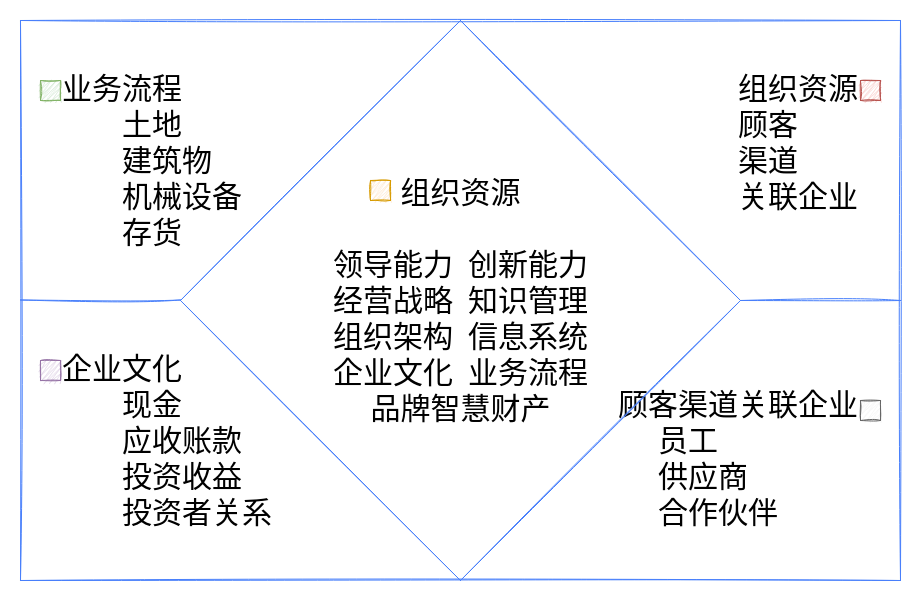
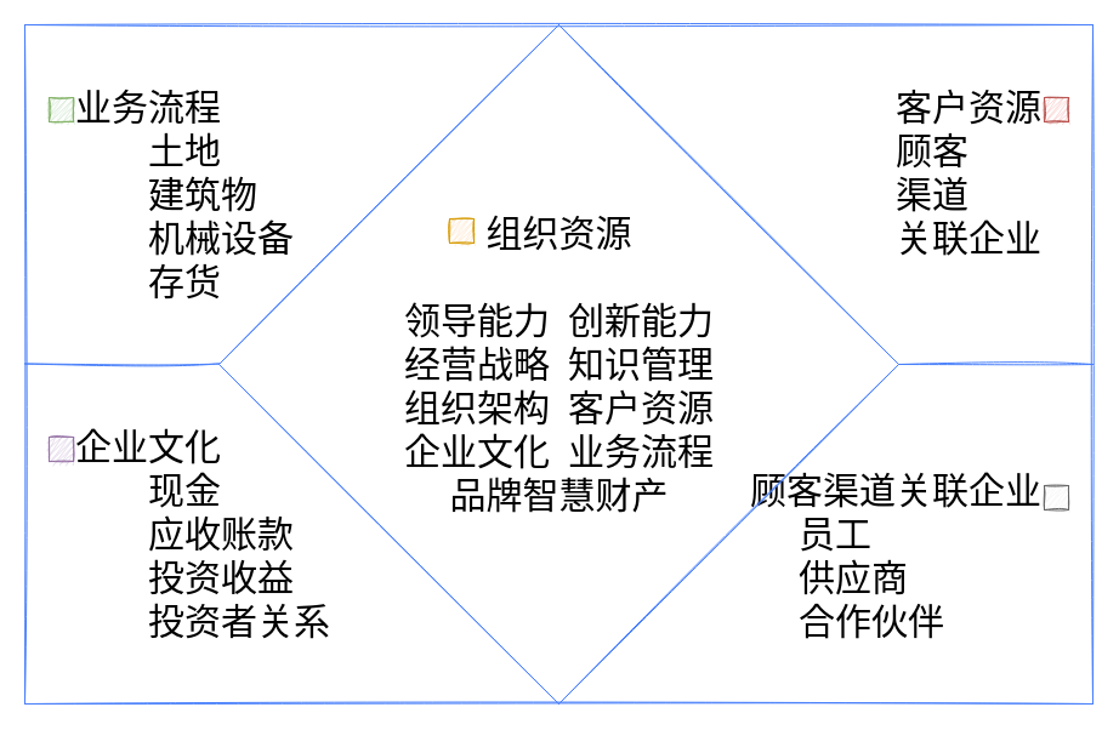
  <mxCell id="0" />
  <mxCell id="1" parent="0" />
  <mxCell id="2" value="" style="group" vertex="1" connectable="0" parent="1"><mxGeometry x="20" y="20" width="880" height="560" as="geometry" /></mxCell>
  <mxCell id="3" value="" style="rounded=0;whiteSpace=wrap;html=1;sketch=1;shadow=0;fillColor=none;fontFamily=FZJingLeiS-R-GB;strokeColor=#487FFB;" vertex="1" parent="2"><mxGeometry width="880" height="560" as="geometry" /></mxCell>
  <mxCell id="4" value="&lt;font style=&quot;font-size: 30px&quot;&gt;业务流程&lt;br&gt;&lt;span style=&quot;white-space: pre&quot;&gt;&#09;&lt;/span&gt;土地&lt;br&gt;&lt;span style=&quot;white-space: pre&quot;&gt;&#09;&lt;/span&gt;建筑物&lt;br&gt;&lt;span style=&quot;white-space: pre&quot;&gt;&#09;&lt;/span&gt;机械设备&lt;br&gt;&lt;span style=&quot;white-space: pre&quot;&gt;&#09;&lt;/span&gt;存货&lt;br&gt;&lt;/font&gt;" style="text;html=1;strokeColor=none;fillColor=none;align=left;verticalAlign=middle;whiteSpace=wrap;rounded=0;shadow=1;sketch=1;fontFamily=FZJingLeiS-R-GB;" vertex="1" parent="2"><mxGeometry x="40" y="40" width="250" height="200" as="geometry" /></mxCell>
- <mxCell id="5" value="&lt;font style=&quot;font-size: 30px&quot;&gt;组织资源&lt;br&gt;&lt;/font&gt;&lt;blockquote style=&quot;margin: 0 0 0 40px ; border: none ; padding: 0px&quot;&gt;&lt;blockquote style=&quot;text-align: justify ; margin: 0px 0px 0px 40px ; border: none ; padding: 0px&quot;&gt;&lt;font style=&quot;font-size: 30px&quot;&gt;顾客&lt;/font&gt;&lt;/blockquote&gt;&lt;blockquote style=&quot;text-align: justify ; margin: 0px 0px 0px 40px ; border: none ; padding: 0px&quot;&gt;&lt;font style=&quot;font-size: 30px&quot;&gt;渠道&lt;/font&gt;&lt;/blockquote&gt;&lt;blockquote style=&quot;text-align: justify ; margin: 0px 0px 0px 40px ; border: none ; padding: 0px&quot;&gt;&lt;span style=&quot;font-size: 30px&quot;&gt;关联企业&lt;/span&gt;&lt;/blockquote&gt;&lt;/blockquote&gt;&lt;font style=&quot;font-size: 30px&quot;&gt;&lt;br&gt;&lt;/font&gt;" style="text;html=1;strokeColor=none;fillColor=none;align=right;verticalAlign=middle;whiteSpace=wrap;rounded=0;shadow=1;sketch=1;fontFamily=FZJingLeiS-R-GB;" vertex="1" parent="2"><mxGeometry x="590" y="40" width="250" height="200" as="geometry" /></mxCell>
+ <mxCell id="5" value="&lt;font style=&quot;font-size: 30px&quot;&gt;客户资源&lt;br&gt;&lt;/font&gt;&lt;blockquote style=&quot;margin: 0 0 0 40px ; border: none ; padding: 0px&quot;&gt;&lt;blockquote style=&quot;text-align: justify ; margin: 0px 0px 0px 40px ; border: none ; padding: 0px&quot;&gt;&lt;font style=&quot;font-size: 30px&quot;&gt;顾客&lt;/font&gt;&lt;/blockquote&gt;&lt;blockquote style=&quot;text-align: justify ; margin: 0px 0px 0px 40px ; border: none ; padding: 0px&quot;&gt;&lt;font style=&quot;font-size: 30px&quot;&gt;渠道&lt;/font&gt;&lt;/blockquote&gt;&lt;blockquote style=&quot;text-align: justify ; margin: 0px 0px 0px 40px ; border: none ; padding: 0px&quot;&gt;&lt;span style=&quot;font-size: 30px&quot;&gt;关联企业&lt;/span&gt;&lt;/blockquote&gt;&lt;/blockquote&gt;&lt;font style=&quot;font-size: 30px&quot;&gt;&lt;br&gt;&lt;/font&gt;" style="text;html=1;strokeColor=none;fillColor=none;align=right;verticalAlign=middle;whiteSpace=wrap;rounded=0;shadow=1;sketch=1;fontFamily=FZJingLeiS-R-GB;" vertex="1" parent="2"><mxGeometry x="590" y="40" width="250" height="200" as="geometry" /></mxCell>
  <mxCell id="6" value="&lt;font style=&quot;font-size: 30px&quot;&gt;企业文化&lt;br&gt;&lt;span style=&quot;white-space: pre&quot;&gt;&#09;&lt;/span&gt;现金&lt;br&gt;&lt;span style=&quot;white-space: pre&quot;&gt;&#09;&lt;/span&gt;应收账款&lt;br&gt;&lt;span style=&quot;white-space: pre&quot;&gt;&#09;&lt;/span&gt;投资收益&lt;br&gt;&lt;span style=&quot;white-space: pre&quot;&gt;&#09;&lt;/span&gt;投资者关系&lt;br&gt;&lt;/font&gt;" style="text;html=1;strokeColor=none;fillColor=none;align=left;verticalAlign=middle;whiteSpace=wrap;rounded=0;shadow=1;sketch=1;fontFamily=FZJingLeiS-R-GB;" vertex="1" parent="2"><mxGeometry x="40" y="320" width="250" height="200" as="geometry" /></mxCell>
  <mxCell id="7" value="&lt;font style=&quot;font-size: 30px&quot;&gt;&lt;br&gt;顾客渠道关联企业&lt;br&gt;&lt;/font&gt;&lt;blockquote style=&quot;margin: 0 0 0 40px ; border: none ; padding: 0px&quot;&gt;&lt;div style=&quot;text-align: justify&quot;&gt;&lt;span style=&quot;font-size: 30px&quot;&gt;员工&lt;/span&gt;&lt;/div&gt;&lt;span style=&quot;font-size: 30px&quot;&gt;&lt;div style=&quot;text-align: justify&quot;&gt;&lt;span&gt;供应商&lt;/span&gt;&lt;/div&gt;&lt;/span&gt;&lt;font style=&quot;font-size: 30px&quot;&gt;&lt;div style=&quot;text-align: justify&quot;&gt;&lt;span&gt;合作伙伴&lt;/span&gt;&lt;/div&gt;&lt;/font&gt;&lt;/blockquote&gt;" style="text;html=1;strokeColor=none;fillColor=none;align=right;verticalAlign=middle;whiteSpace=wrap;rounded=0;shadow=1;sketch=1;fontFamily=FZJingLeiS-R-GB;" vertex="1" parent="2"><mxGeometry x="590" y="320" width="250" height="200" as="geometry" /></mxCell>
  <mxCell id="8" value="" style="rhombus;whiteSpace=wrap;html=1;shadow=0;sketch=1;fontFamily=FZJingLeiS-R-GB;fontSize=30;fillColor=none;strokeColor=#487FFB;" vertex="1" parent="2"><mxGeometry x="160" width="560" height="560" as="geometry" /></mxCell>
- <mxCell id="9" value="&lt;div&gt;&lt;font style=&quot;font-size: 30px&quot;&gt;组织资源&lt;/font&gt;&lt;/div&gt;&lt;div&gt;&lt;font style=&quot;font-size: 30px&quot;&gt;&lt;br&gt;&lt;/font&gt;&lt;/div&gt;&lt;div&gt;&lt;font style=&quot;font-size: 30px&quot;&gt;领导能力&amp;nbsp; 创新能力&lt;/font&gt;&lt;/div&gt;&lt;div&gt;&lt;font style=&quot;font-size: 30px&quot;&gt;经营战略&amp;nbsp; 知识管理&lt;/font&gt;&lt;/div&gt;&lt;div&gt;&lt;font style=&quot;font-size: 30px&quot;&gt;组织架构&amp;nbsp; 信息系统&lt;/font&gt;&lt;/div&gt;&lt;div&gt;&lt;font style=&quot;font-size: 30px&quot;&gt;企业文化&amp;nbsp; 业务流程&lt;/font&gt;&lt;/div&gt;&lt;div&gt;&lt;font style=&quot;font-size: 30px&quot;&gt;品牌智慧财产&lt;/font&gt;&lt;/div&gt;" style="text;html=1;strokeColor=none;fillColor=none;align=center;verticalAlign=middle;whiteSpace=wrap;rounded=0;shadow=1;sketch=1;fontFamily=FZJingLeiS-R-GB;" vertex="1" parent="2"><mxGeometry x="277.5" y="180" width="325" height="200" as="geometry" /></mxCell>
+ <mxCell id="9" value="&lt;div&gt;&lt;font style=&quot;font-size: 30px&quot;&gt;组织资源&lt;/font&gt;&lt;/div&gt;&lt;div&gt;&lt;font style=&quot;font-size: 30px&quot;&gt;&lt;br&gt;&lt;/font&gt;&lt;/div&gt;&lt;div&gt;&lt;font style=&quot;font-size: 30px&quot;&gt;领导能力&amp;nbsp; 创新能力&lt;/font&gt;&lt;/div&gt;&lt;div&gt;&lt;font style=&quot;font-size: 30px&quot;&gt;经营战略&amp;nbsp; 知识管理&lt;/font&gt;&lt;/div&gt;&lt;div&gt;&lt;font style=&quot;font-size: 30px&quot;&gt;组织架构&amp;nbsp; 客户资源&lt;/font&gt;&lt;/div&gt;&lt;div&gt;&lt;font style=&quot;font-size: 30px&quot;&gt;企业文化&amp;nbsp; 业务流程&lt;/font&gt;&lt;/div&gt;&lt;div&gt;&lt;font style=&quot;font-size: 30px&quot;&gt;品牌智慧财产&lt;/font&gt;&lt;/div&gt;" style="text;html=1;strokeColor=none;fillColor=none;align=center;verticalAlign=middle;whiteSpace=wrap;rounded=0;shadow=1;sketch=1;fontFamily=FZJingLeiS-R-GB;" vertex="1" parent="2"><mxGeometry x="277.5" y="180" width="325" height="200" as="geometry" /></mxCell>
  <mxCell id="10" value="" style="endArrow=none;html=1;rounded=0;fontFamily=FZJingLeiS-R-GB;fontSize=30;sketch=1;strokeColor=#487FFB;" edge="1" parent="2" source="3"><mxGeometry width="50" height="50" relative="1" as="geometry"><mxPoint x="480" y="320" as="sourcePoint" /><mxPoint x="720" y="280" as="targetPoint" /></mxGeometry></mxCell>
  <mxCell id="11" value="" style="endArrow=none;html=1;rounded=0;fontFamily=FZJingLeiS-R-GB;fontSize=30;sketch=1;strokeColor=#487FFB;" edge="1" parent="2"><mxGeometry width="50" height="50" relative="1" as="geometry"><mxPoint x="160" y="279.5" as="sourcePoint" /><mxPoint y="279.5" as="targetPoint" /></mxGeometry></mxCell>
  <mxCell id="12" value="" style="whiteSpace=wrap;html=1;aspect=fixed;shadow=0;sketch=1;fontFamily=FZJingLeiS-R-GB;fontSize=30;fillColor=#f5f5f5;fillStyle=zigzag;fontColor=#333333;strokeColor=#666666;" vertex="1" parent="2"><mxGeometry x="840" y="380" width="20" height="20" as="geometry" /></mxCell>
  <mxCell id="13" value="" style="whiteSpace=wrap;html=1;aspect=fixed;shadow=0;sketch=1;fontFamily=FZJingLeiS-R-GB;fontSize=30;fillColor=#f8cecc;fillStyle=zigzag;strokeColor=#b85450;" vertex="1" parent="2"><mxGeometry x="840" y="60" width="20" height="20" as="geometry" /></mxCell>
  <mxCell id="14" value="" style="whiteSpace=wrap;html=1;aspect=fixed;shadow=0;sketch=1;fontFamily=FZJingLeiS-R-GB;fontSize=30;fillColor=#e1d5e7;fillStyle=zigzag;strokeColor=#9673a6;" vertex="1" parent="2"><mxGeometry x="20" y="340" width="20" height="20" as="geometry" /></mxCell>
  <mxCell id="15" value="" style="whiteSpace=wrap;html=1;aspect=fixed;shadow=0;sketch=1;fontFamily=FZJingLeiS-R-GB;fontSize=30;fillColor=#ffe6cc;fillStyle=zigzag;strokeColor=#d79b00;" vertex="1" parent="2"><mxGeometry x="350" y="160" width="20" height="20" as="geometry" /></mxCell>
  <mxCell id="16" value="" style="whiteSpace=wrap;html=1;aspect=fixed;shadow=0;sketch=1;fontFamily=FZJingLeiS-R-GB;fontSize=30;fillColor=#d5e8d4;fillStyle=zigzag;strokeColor=#82b366;" vertex="1" parent="2"><mxGeometry x="20" y="60" width="20" height="20" as="geometry" /></mxCell>
